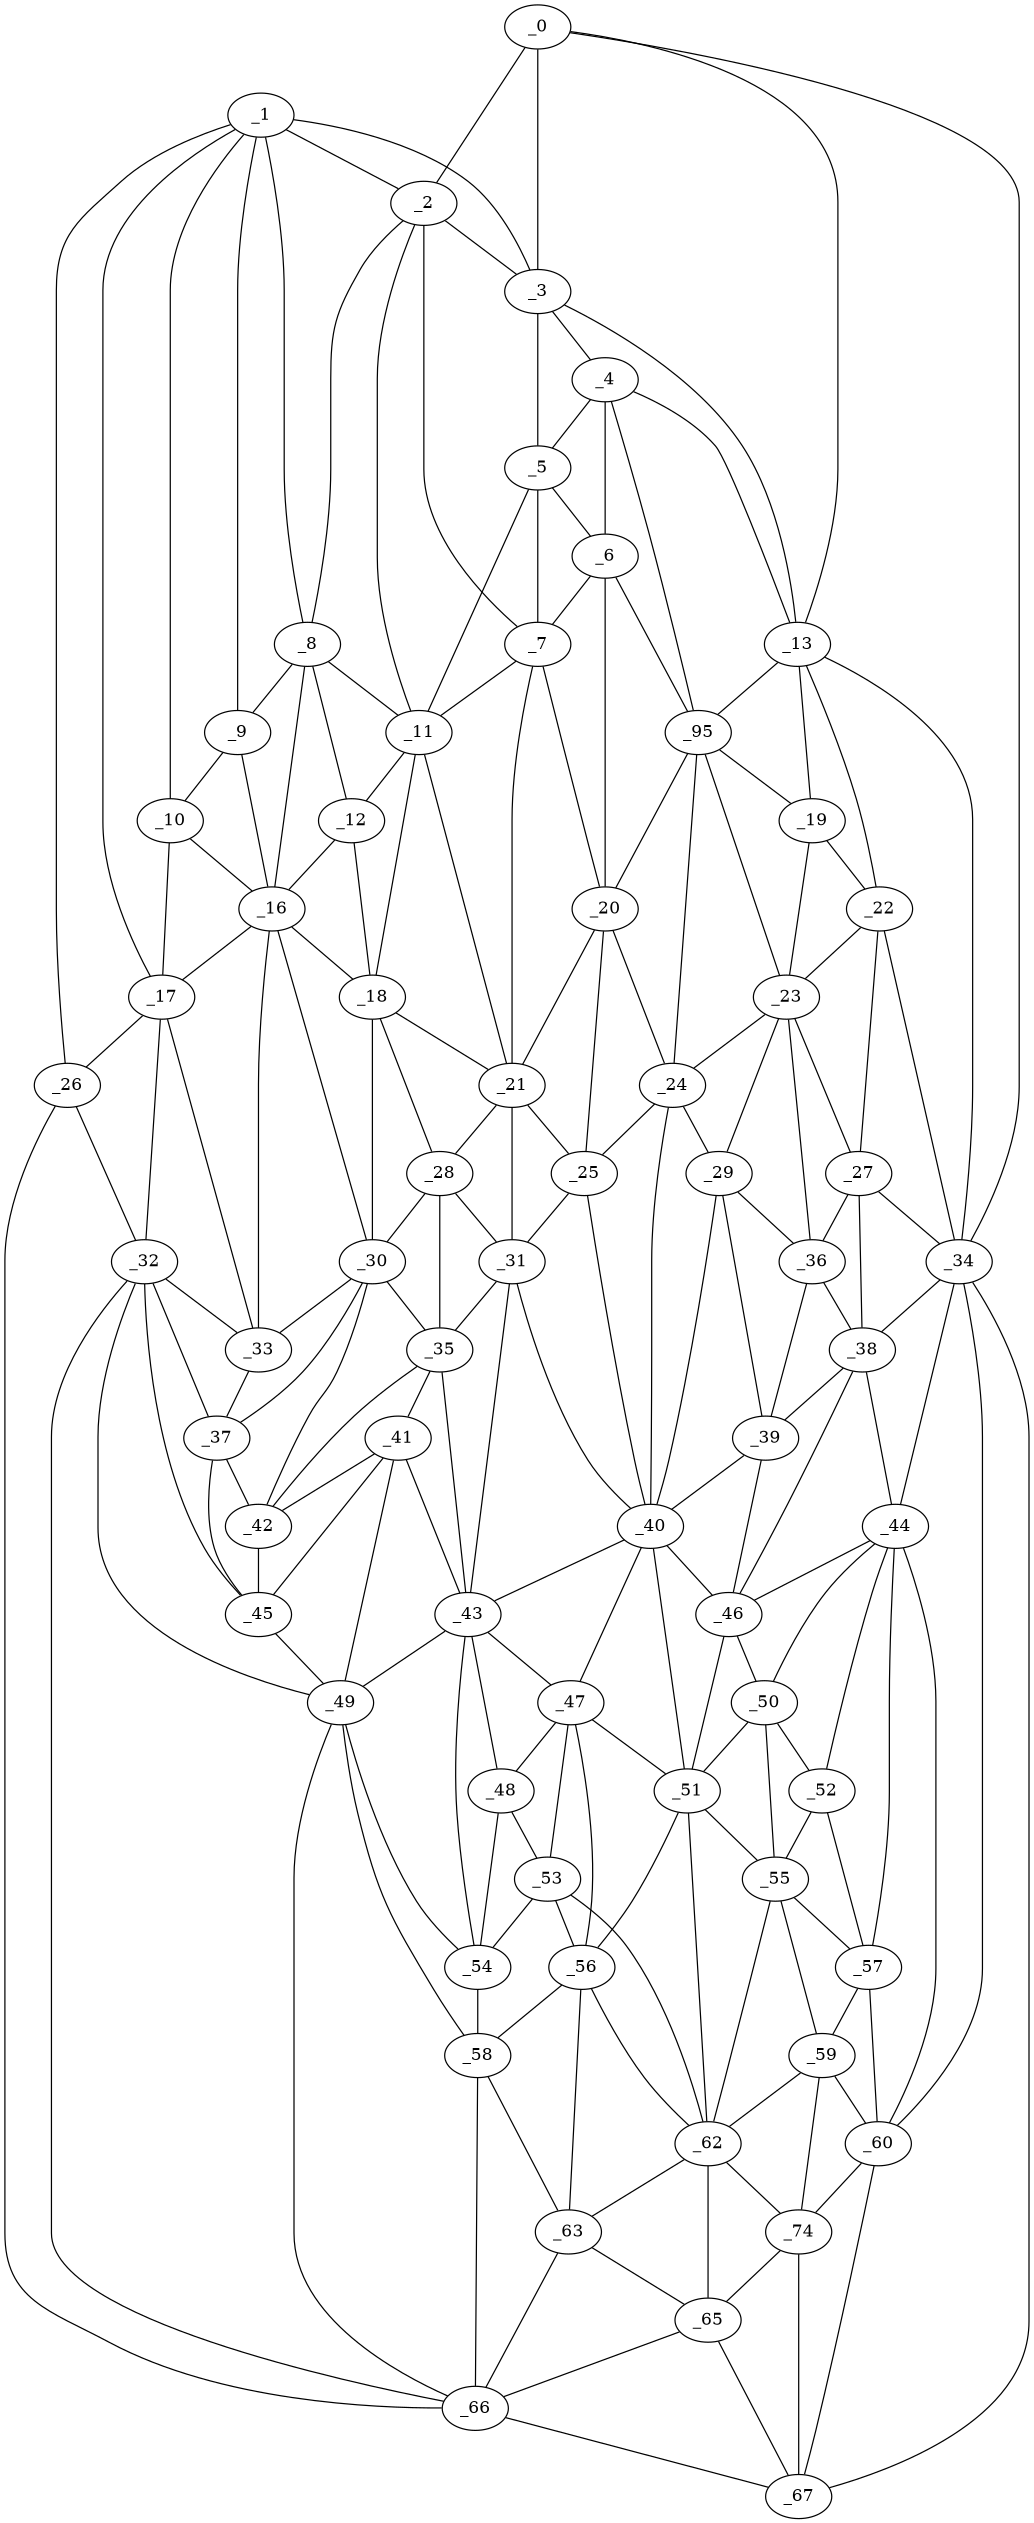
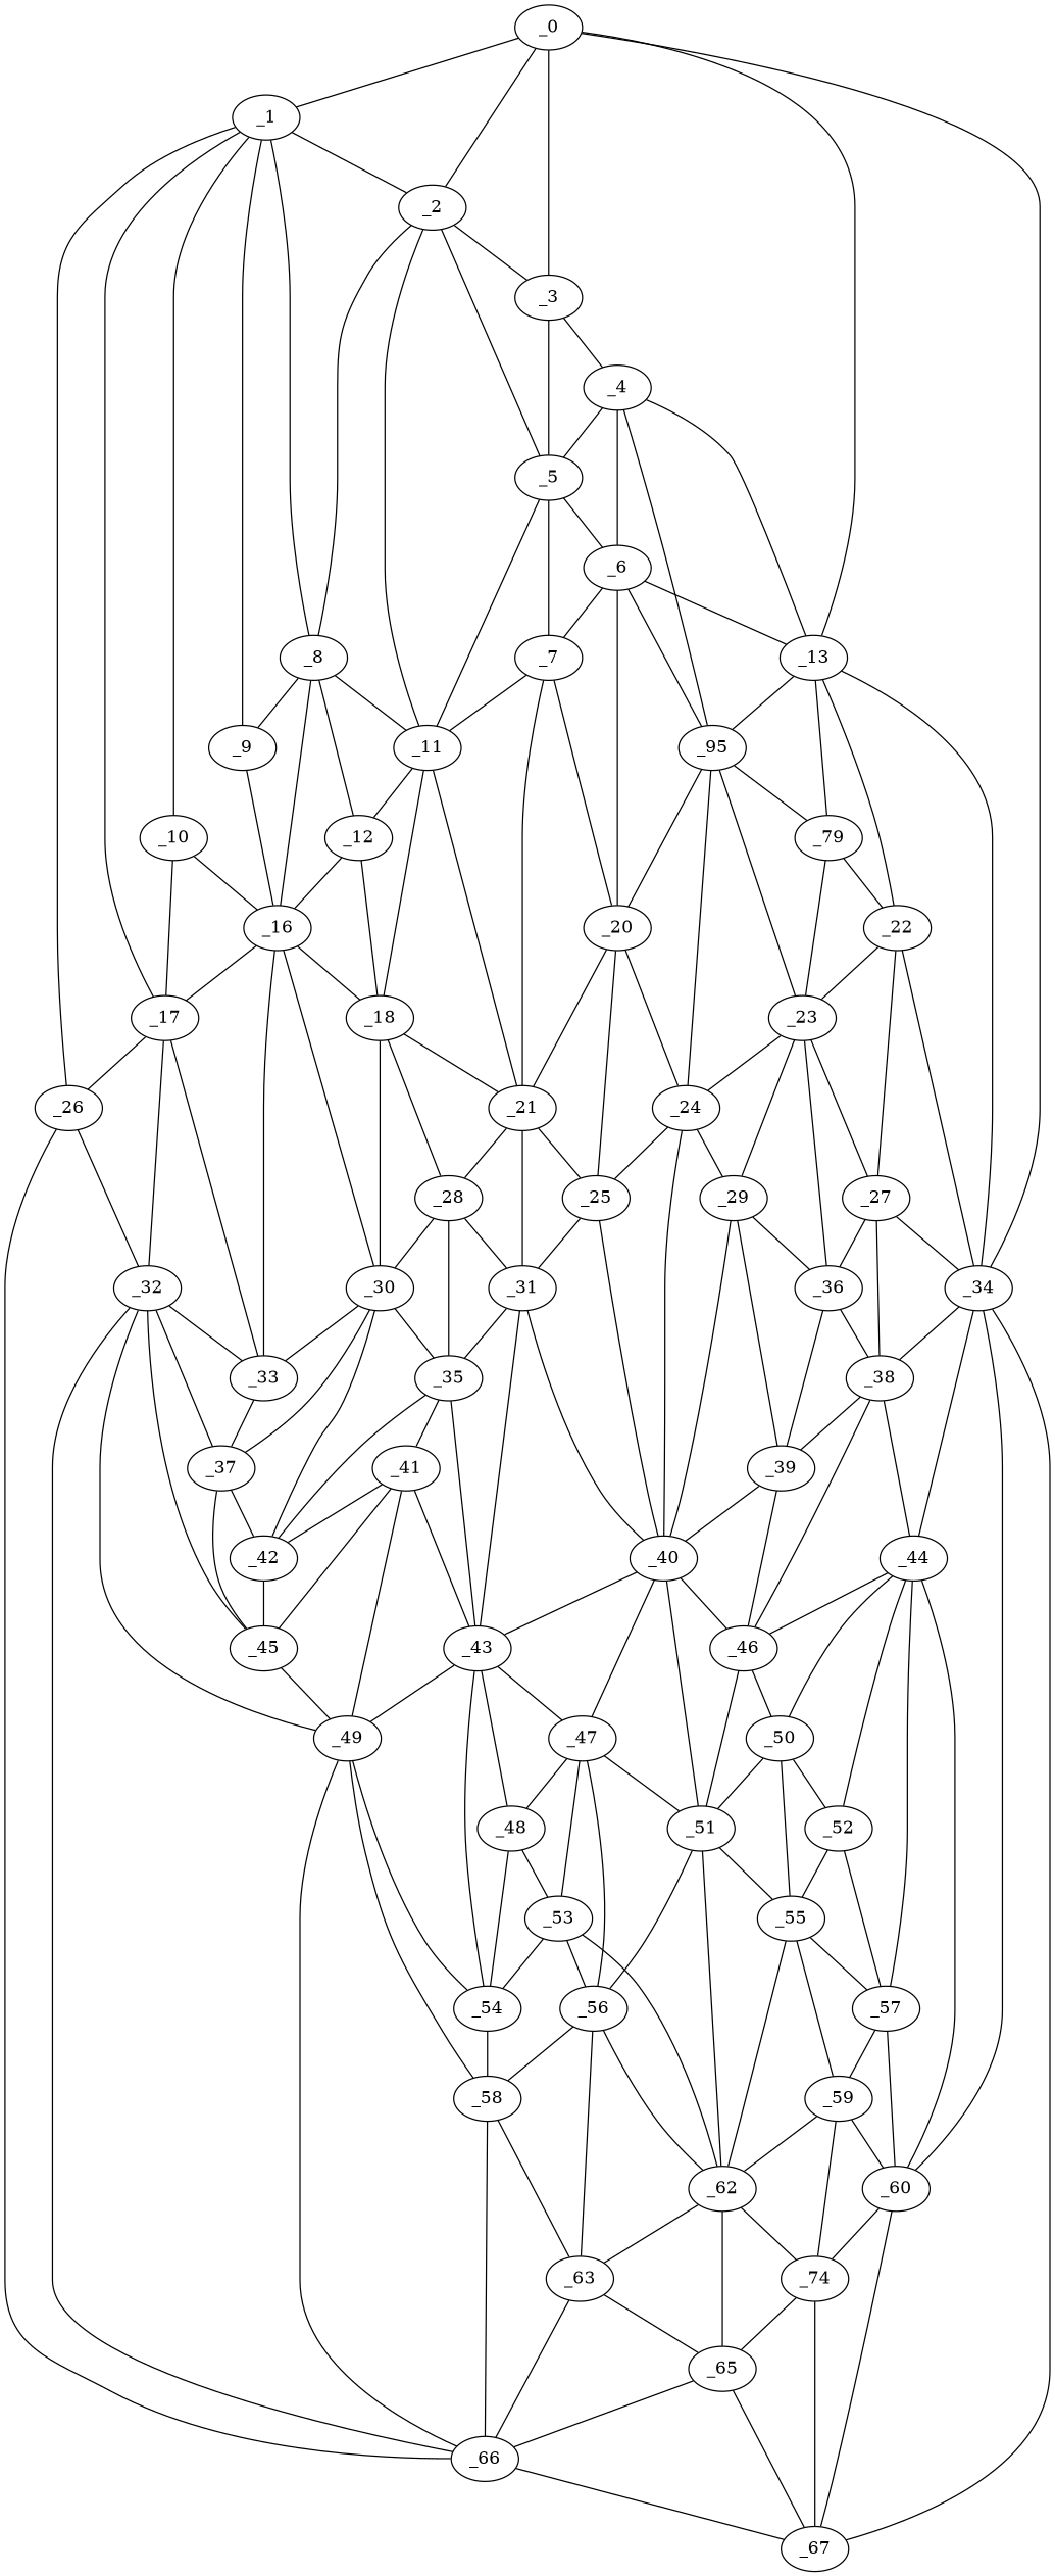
  graph {
    node [x=79 y=41]
    edge [valence=2]
    _0 [x=7 y=43]
    _1 [x=7 y=101]
    _2 [x=19 y=53]
    _3 [x=22]
    _13 [x=43 y=26]
    _34 [x=72 y=11]
    _8 [x=37 y=86]
    _9 [x=37 y=91]
    _10 [x=38 y=94]
    _17 [x=45 y=100]
    _26 [x=62 y=115]
    _5 [x=31 y=55]
    _11 [x=39 y=72]
    _4 [x=30]
    n15 [label=_95 x=44 y=40]
-   _19 [x=47 y=25]
+   _19 [x=47 y=25 label=_79]
    _22 [x=57 y=19]
    _38 [y=22]
    _44 [x=85 y=17]
    _60 [x=111 y=20]
    _67 [x=125 y=22]
    _12 [x=42 y=79]
    _16 [x=45 y=88]
    _33 [x=71 y=97]
    _32 [x=70 y=104]
    _66 [x=123 y=79]
    _6 [x=35 y=44]
    _7 [x=36 y=56]
    _21 [x=48 y=64]
    _18 [x=46 y=74]
    _20 [x=48 y=55]
    _23 [x=62 y=25]
    _24 [x=62 y=47]
    _27 [x=66 y=17]
    _39 [y=32]
    _46 [x=87 y=32]
    _50 [x=92 y=31]
    _52 [x=97 y=25]
    _57 [x=105 y=24]
    n40 [label=_74 x=120 y=36]
    _30 [x=68 y=83]
    _37 [x=76 y=94]
    _45 [x=85 y=89]
    _49 [x=91 y=86]
    _25 [x=62 y=58]
    _28 [x=67 y=76]
    _31 [x=69 y=67]
    _29 [x=68]
    _36 [x=75 y=28]
    _40 [y=54]
    _35 [x=73 y=76]
    _43 [x=82 y=71]
    _42 [y=88]
    _47 [x=87 y=57]
    _51 [x=96 y=43]
    _41 [y=77]
    _54 [x=97 y=76]
    _58 [x=106 y=77]
    _48 [x=88 y=68]
    _53 [x=97 y=68]
    _56 [x=104 y=63]
    _55 [x=104 y=37]
    _62 [x=114 y=53]
    _63 [x=114 y=72]
    _59 [x=108 y=35]
    _65 [x=121 y=70]
-   _3 -- _1 [valence=1]
+   _0 -- _1 [valence=1]
    _0 -- _2
    _0 -- _3 [valence=1]
    _0 -- _13 [valence=1]
    _0 -- _34 [valence=1]
    _1 -- _2 [valence=1]
    _1 -- _8
    _1 -- _9
    _1 -- _10 [valence=1]
    _1 -- _17
    _1 -- _26 [valence=1]
    _2 -- _3
    _2 -- _8
-   _2 -- _7 [valence=1]
+   _2 -- _5 [valence=1]
    _2 -- _11
-   _3 -- _13
+   _6 -- _13
    _3 -- _5
    _3 -- _4
    _13 -- _34
    _13 -- n15
    _13 -- _19
    _13 -- _22
    _34 -- _38
    _34 -- _44 [valence=1]
    _34 -- _60
    _34 -- _67 [valence=1]
    _8 -- _9
    _8 -- _11 [valence=1]
    _8 -- _12
    _8 -- _16 [valence=1]
-   _9 -- _10
    _9 -- _16
    _10 -- _17
    _10 -- _16
    _17 -- _26 [valence=1]
    _17 -- _33 [valence=1]
    _17 -- _32
    _26 -- _32
    _26 -- _66 [valence=1]
    _5 -- _11 [valence=1]
    _5 -- _6
    _5 -- _7
    _11 -- _12
    _11 -- _21 [valence=1]
    _11 -- _18
    _4 -- _13
    _4 -- _5
    _4 -- n15
    _4 -- _6 [valence=1]
    n15 -- _19
    n15 -- _20 [valence=1]
    n15 -- _23
    n15 -- _24
    _19 -- _22
    _19 -- _23
    _22 -- _34 [valence=1]
    _22 -- _23
    _22 -- _27
    _38 -- _44 [valence=1]
    _38 -- _39 [valence=1]
    _38 -- _46
    _44 -- _60
    _44 -- _46
    _44 -- _50
    _44 -- _52 [valence=1]
    _44 -- _57
    _60 -- _67 [valence=1]
    _60 -- n40
    _12 -- _16
    _12 -- _18
    _16 -- _17
    _16 -- _33
    _16 -- _18 [valence=1]
    _16 -- _30 [valence=1]
    _33 -- _37
    _32 -- _33
    _32 -- _66
    _32 -- _37 [valence=1]
    _32 -- _45
    _32 -- _49
    _66 -- _67 [valence=1]
    _6 -- n15
    _6 -- _7
    _6 -- _20
    _7 -- _11
    _7 -- _21
    _7 -- _20 [valence=1]
    _21 -- _25 [valence=1]
    _21 -- _28
    _21 -- _31
    _18 -- _21
    _18 -- _30 [valence=1]
    _18 -- _28
    _20 -- _21 [valence=1]
    _20 -- _24 [valence=1]
    _20 -- _25
    _23 -- _24 [valence=1]
    _23 -- _27 [valence=1]
    _23 -- _29
    _23 -- _36 [valence=1]
    _24 -- _25
    _24 -- _29
    _24 -- _40
    _27 -- _34 [valence=1]
    _27 -- _38
    _27 -- _36 [valence=1]
    _39 -- _46
    _39 -- _40
    _46 -- _50 [valence=1]
    _46 -- _51
    _50 -- _52 [valence=1]
    _50 -- _51 [valence=1]
    _50 -- _55
    _52 -- _57
    _52 -- _55
    _57 -- _60 [valence=1]
    _57 -- _59
    n40 -- _67
    n40 -- _65
    _30 -- _33
    _30 -- _37
    _30 -- _35
    _30 -- _42 [valence=1]
    _37 -- _45
    _37 -- _42
    _45 -- _49 [valence=1]
    _49 -- _66 [valence=1]
    _49 -- _54 [valence=1]
    _49 -- _58
    _25 -- _31
    _25 -- _40
    _28 -- _30
    _28 -- _31
    _28 -- _35 [valence=1]
    _31 -- _40
    _31 -- _35
    _31 -- _43
    _29 -- _39 [valence=1]
    _29 -- _36
    _29 -- _40
    _36 -- _38
    _36 -- _39 [valence=1]
    _40 -- _46 [valence=1]
    _40 -- _43
    _40 -- _47
    _40 -- _51
    _35 -- _43
    _35 -- _42
    _35 -- _41 [valence=1]
    _43 -- _49
    _43 -- _47
    _43 -- _54
    _43 -- _48
    _42 -- _45
    _47 -- _51
    _47 -- _48
    _47 -- _53
    _47 -- _56
    _51 -- _56 [valence=1]
    _51 -- _55 [valence=1]
    _51 -- _62
    _41 -- _45
    _41 -- _49
    _41 -- _43
    _41 -- _42
    _54 -- _58
    _58 -- _66
    _58 -- _63
    _48 -- _54 [valence=1]
    _48 -- _53 [valence=1]
    _53 -- _54 [valence=1]
    _53 -- _56 [valence=1]
    _53 -- _62
    _56 -- _58 [valence=1]
    _56 -- _62 [valence=1]
    _56 -- _63
    _55 -- _57
    _55 -- _62 [valence=1]
    _55 -- _59
    _62 -- n40
    _62 -- _63 [valence=1]
    _62 -- _65
    _63 -- _66 [valence=1]
    _63 -- _65
    _59 -- _60
    _59 -- n40 [valence=1]
    _59 -- _62
    _65 -- _67 [valence=1]
    _65 -- _66
  }
